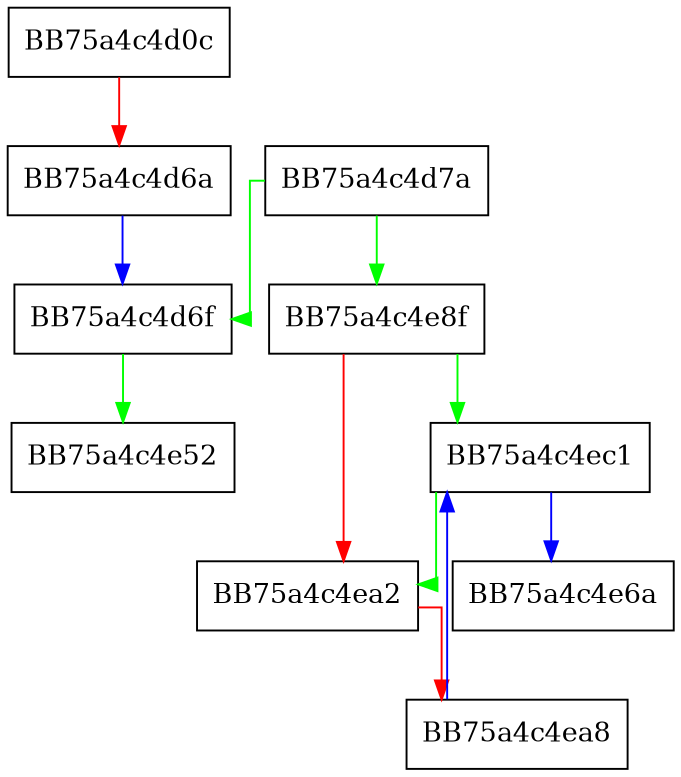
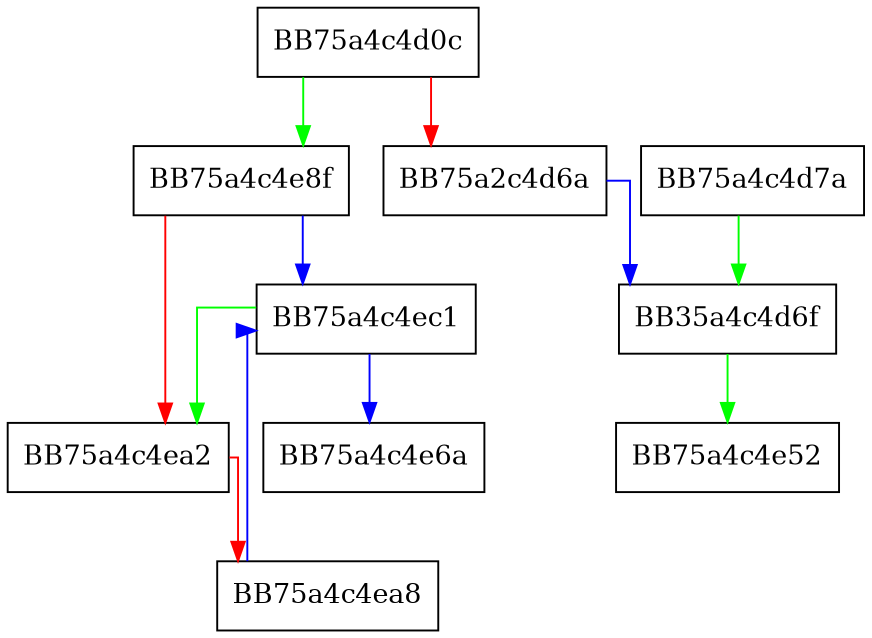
  digraph {
    splines=ortho
    node [shape=box]
    edge [color=green]
    BB75a4c4d0c
    BB75a4c4e8f
-   BB75a4c4d6a
+   BB75a4c4d6a [label=BB75a2c4d6a]
    BB75a4c4ec1
    BB75a4c4ea2
-   BB75a4c4d6f
+   BB75a4c4d6f [label=BB35a4c4d6f]
    BB75a4c4e6a
    BB75a4c4ea8
    BB75a4c4e52
    BB75a4c4d7a
-   BB75a4c4d7a -> BB75a4c4e8f
+   BB75a4c4d0c -> BB75a4c4e8f
    BB75a4c4d0c -> BB75a4c4d6a [color=red]
-   BB75a4c4e8f -> BB75a4c4ec1
+   BB75a4c4e8f -> BB75a4c4ec1 [color=blue]
    BB75a4c4e8f -> BB75a4c4ea2 [color=red]
    BB75a4c4d6a -> BB75a4c4d6f [color=blue]
    BB75a4c4ec1 -> BB75a4c4ea2
    BB75a4c4ec1 -> BB75a4c4e6a [color=blue]
    BB75a4c4ea2 -> BB75a4c4ea8 [color=red]
    BB75a4c4d6f -> BB75a4c4e52
    BB75a4c4ea8 -> BB75a4c4ec1 [color=blue]
    BB75a4c4d7a -> BB75a4c4d6f
  }
